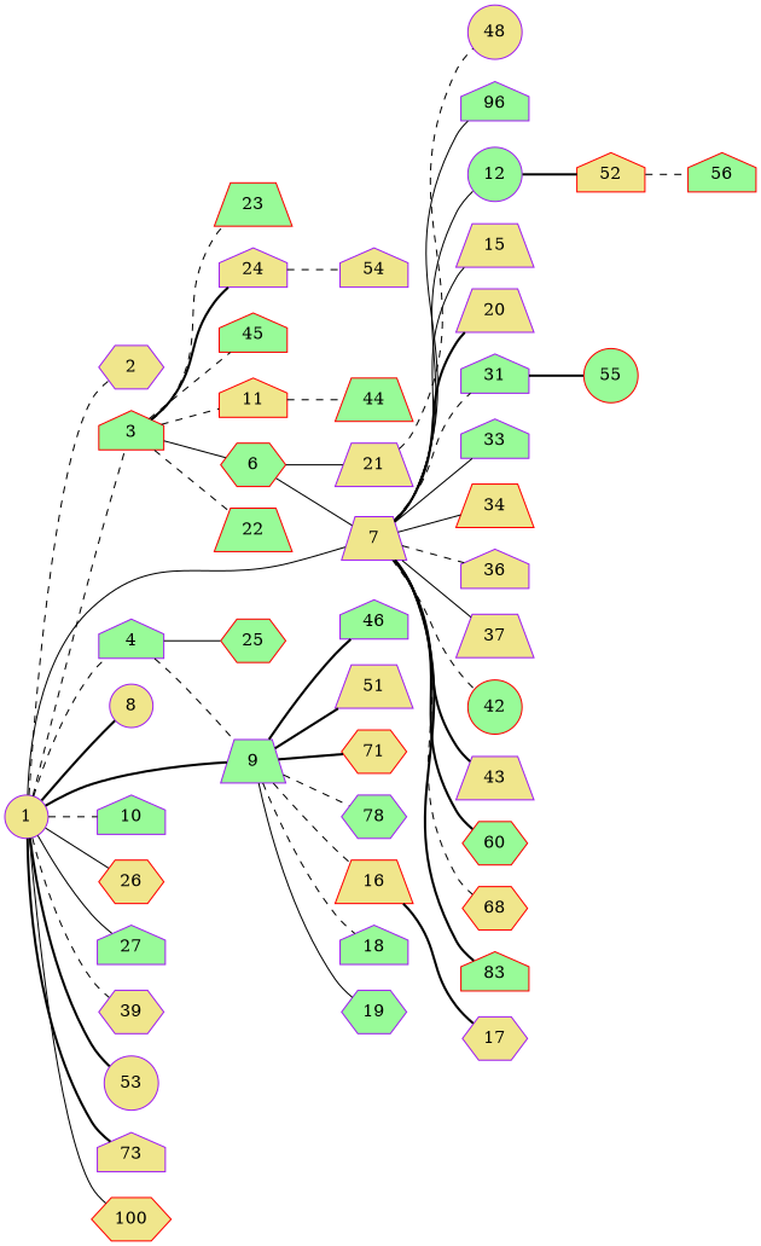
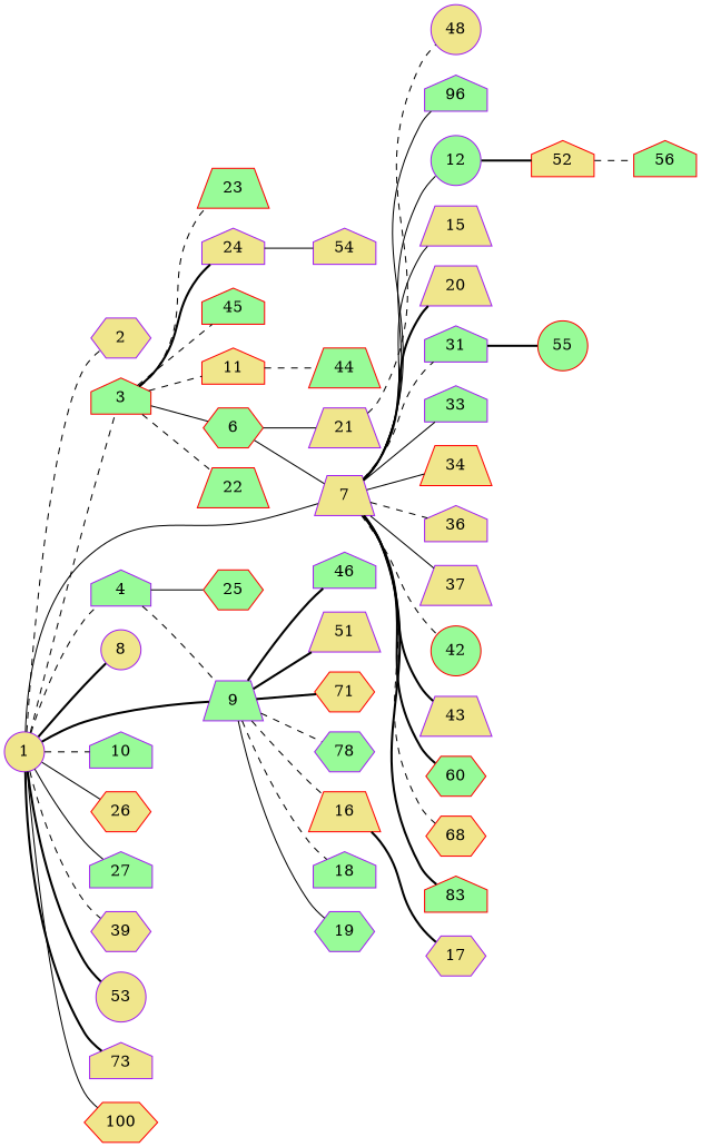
  graph {
    rankdir=LR
    node [color=purple fillcolor=khaki shape=house style=filled]
    edge [style=dashed]
    1 [shape=circle]
    2 [shape=hexagon]
    3 [color=red fillcolor=palegreen]
    4 [fillcolor=palegreen super="+5+61+62"]
    7 [shape=trapezium super="+13+14"]
    8 [shape=circle]
    9 [fillcolor=palegreen shape=trapezium]
    10 [fillcolor=palegreen]
    26 [color=red shape=hexagon]
    27 [fillcolor=palegreen super="+81"]
    n11 [label=39 shape=hexagon]
    53 [shape=circle super="+80"]
    73
    100 [color=red shape=hexagon]
    6 [color=red fillcolor=palegreen shape=hexagon super="+29+77+88+32"]
    11 [color=red super="+99"]
    22 [color=red fillcolor=palegreen shape=trapezium super="+85"]
    23 [color=red fillcolor=palegreen shape=trapezium super="+57+66+87"]
    24 [super="+38"]
    45 [color=red fillcolor=palegreen super="+101"]
    25 [color=red fillcolor=palegreen shape=hexagon super="+35"]
    12 [fillcolor=palegreen shape=circle super="+41+59+86+92+58"]
    15 [shape=trapezium]
    20 [shape=trapezium super="+94"]
    31 [fillcolor=palegreen super="+50+82+39"]
    33 [fillcolor=palegreen]
    34 [color=red shape=trapezium]
    36
    37 [shape=trapezium]
    42 [color=red fillcolor=palegreen shape=circle]
    43 [shape=trapezium]
    60 [color=red fillcolor=palegreen shape=hexagon]
    68 [color=red shape=hexagon]
    83 [color=red fillcolor=palegreen]
    96 [fillcolor=palegreen]
    16 [color=red shape=trapezium super="+64"]
    18 [fillcolor=palegreen]
    19 [fillcolor=palegreen shape=hexagon super="+28"]
    46 [fillcolor=palegreen]
    51 [shape=trapezium]
    71 [color=red shape=hexagon]
    78 [fillcolor=palegreen shape=hexagon]
    21 [shape=trapezium super="+75"]
    44 [color=red fillcolor=palegreen shape=trapezium]
    54
    48 [shape=circle]
    52 [color=red]
    55 [color=red fillcolor=palegreen shape=circle super="+69"]
    17 [shape=hexagon]
    56 [color=red fillcolor=palegreen]
    1 -- 2
    1 -- 3
    1 -- 4
    1 -- 7 [style=solid]
    1 -- 8 [style=bold]
    1 -- 9 [style=bold]
    1 -- 10
    1 -- 26 [style=solid]
    1 -- 27 [style=solid]
    1 -- n11
    1 -- 53 [style=bold]
    1 -- 73 [style=bold]
    1 -- 100 [style=solid]
    3 -- 6 [style=solid]
    3 -- 11
    3 -- 22
    3 -- 23
    3 -- 24 [style=bold]
    3 -- 45
    4 -- 9
    4 -- 25 [style=solid]
    7 -- 12 [style=solid]
    7 -- 15 [style=solid]
    7 -- 20 [style=bold]
    7 -- 31
    7 -- 33 [style=solid]
    7 -- 34 [style=solid]
    7 -- 36
    7 -- 37 [style=solid]
    7 -- 42
    7 -- 43 [style=bold]
    7 -- 60 [style=bold]
    7 -- 68
    7 -- 83 [style=bold]
    7 -- 96 [style=solid]
    9 -- 16
    9 -- 18
    9 -- 19 [style=solid]
    9 -- 46 [style=bold]
    9 -- 51 [style=bold]
    9 -- 71 [style=bold]
    9 -- 78
    6 -- 7 [style=solid]
    6 -- 21 [style=solid]
    11 -- 44
-   24 -- 54
+   24 -- 54 [style=solid]
    12 -- 52 [style=bold]
    31 -- 55 [style=bold]
    16 -- 17 [style=bold]
    21 -- 48
    52 -- 56
  }
